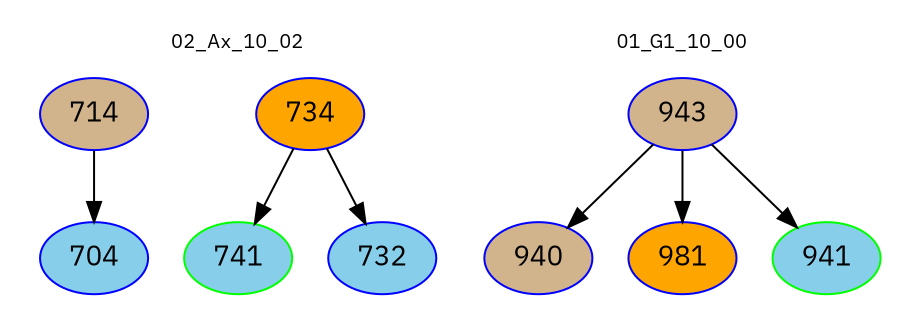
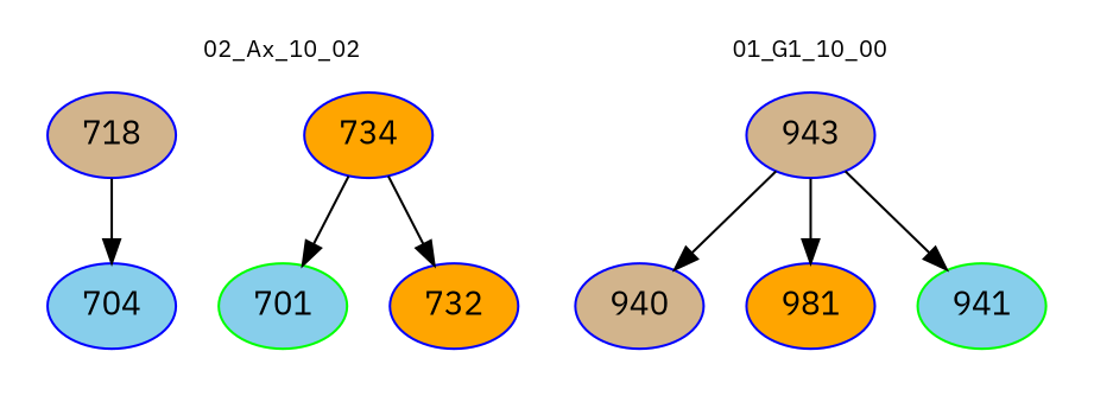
  digraph {
    fontname="IBM Plex Sans"
    node [color=blue fillcolor=orange fontname="IBM Plex Sans" style=filled]
    edge [color=black fontname="IBM Plex Sans"]
    n1 [label=734]
-   n2 [fillcolor=tan label=714]
-   n3 [color=green fillcolor=skyblue label=741]
-   n4 [fillcolor=skyblue label=732]
+   n2 [fillcolor=tan label=718]
+   n3 [color=green fillcolor=skyblue label=701]
+   n4 [label=732]
    n5 [fillcolor=skyblue label=704]
    n6 [fillcolor=tan label=943]
    n7 [fillcolor=tan label=940]
    n8 [label=981]
    n9 [color=green fillcolor=skyblue label=941]
    subgraph cluster_1 {
      color=white
      fontsize=10
      label="02_Ax_10_02"
      n1
      n2
      n3
      n4
      n5
    }
    subgraph cluster_2 {
      color=white
      fontsize=10
      label="01_G1_10_00"
      n6
      n7
      n8
      n9
    }
    n1 -> n3
    n1 -> n4
    n2 -> n5
    n6 -> n7
    n6 -> n8
    n6 -> n9
  }
